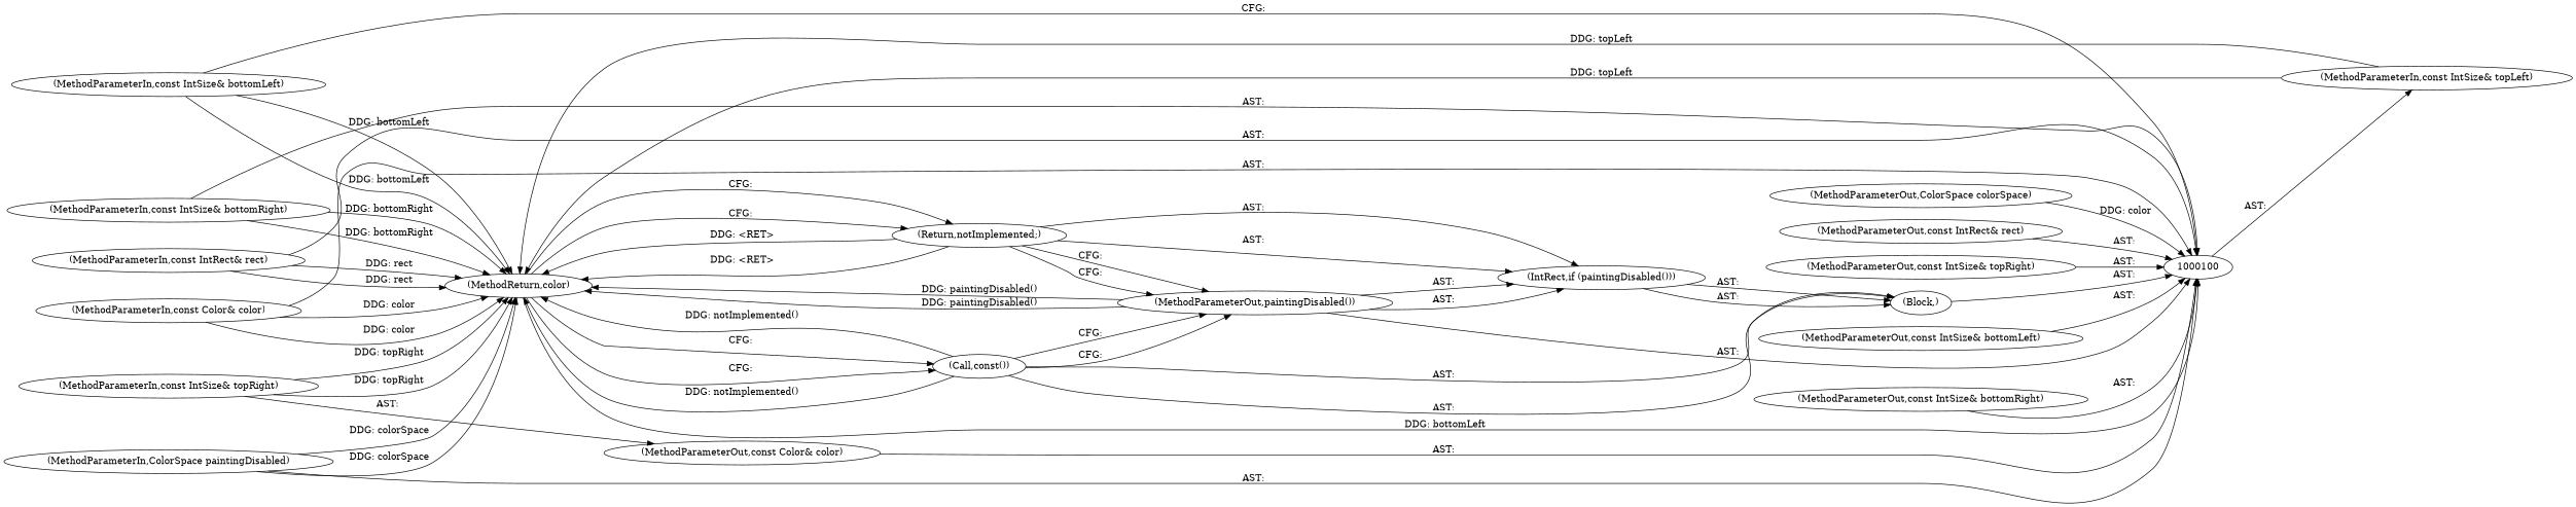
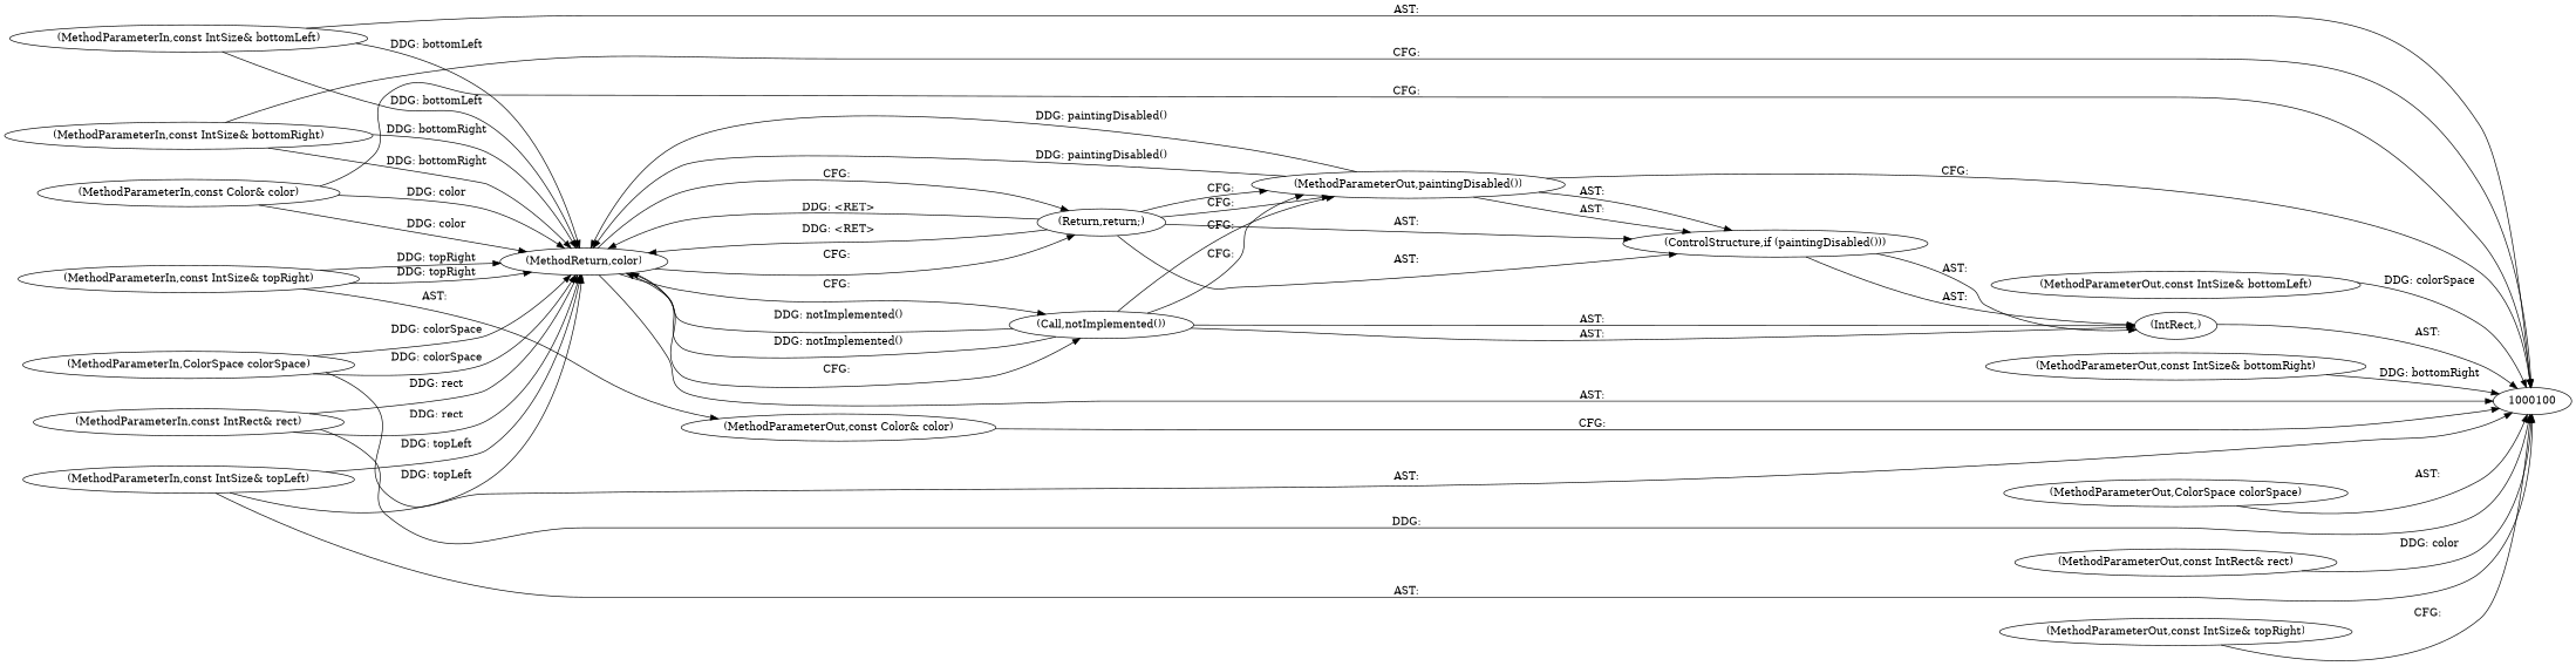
  digraph {
    rankdir=LR
    n1 [label="(MethodReturn,color)"]
-   n2 [label="(Return,notImplemented;)"]
-   n3 [label="(Call,const())"]
+   n2 [label="(Return,return;)"]
+   n3 [label="(Call,notImplemented())"]
    1000100
-   n5 [label="(IntRect,if (paintingDisabled()))"]
+   n5 [label="(ControlStructure,if (paintingDisabled()))"]
    n6 [label="(MethodParameterOut,paintingDisabled())"]
-   n7 [label="(Block,)"]
+   n7 [label="(IntRect,)"]
    n8 [label="(MethodParameterIn,const IntSize& bottomLeft)"]
    n9 [label="(MethodParameterOut,const IntSize& bottomLeft)"]
    n10 [label="(MethodParameterIn,const IntSize& bottomRight)"]
    n11 [label="(MethodParameterOut,const IntSize& bottomRight)"]
    n12 [label="(MethodParameterIn,const Color& color)"]
    n13 [label="(MethodParameterOut,const Color& color)"]
-   n14 [label="(MethodParameterIn,ColorSpace paintingDisabled)"]
+   n14 [label="(MethodParameterIn,ColorSpace colorSpace)"]
    n15 [label="(MethodParameterOut,ColorSpace colorSpace)"]
    n16 [label="(MethodParameterIn,const IntRect& rect)"]
    n17 [label="(MethodParameterOut,const IntRect& rect)"]
    n18 [label="(MethodParameterIn,const IntSize& topLeft)"]
    n19 [label="(MethodParameterIn,const IntSize& topRight)"]
    n20 [label="(MethodParameterOut,const IntSize& topRight)"]
    n1 -> n2 [label="CFG: "]
    n1 -> n2 [label="CFG: "]
    n1 -> n3 [label="CFG: "]
    n1 -> n3 [label="CFG: "]
-   n1 -> 1000100 [label="DDG: bottomLeft"]
+   n1 -> 1000100 [label="AST: "]
    n2 -> n1 [label="DDG: <RET>"]
    n2 -> n1 [label="DDG: <RET>"]
    n2 -> n5 [label="AST: "]
    n2 -> n5 [label="AST: "]
    n2 -> n6 [label="CFG: "]
    n2 -> n6 [label="CFG: "]
    n3 -> n1 [label="DDG: notImplemented()"]
    n3 -> n1 [label="DDG: notImplemented()"]
    n3 -> n6 [label="CFG: "]
    n3 -> n6 [label="CFG: "]
    n3 -> n7 [label="AST: "]
    n3 -> n7 [label="AST: "]
    n5 -> n7 [label="AST: "]
    n5 -> n7 [label="AST: "]
    n6 -> n1 [label="DDG: paintingDisabled()"]
    n6 -> n1 [label="DDG: paintingDisabled()"]
-   n6 -> 1000100 [label="AST: "]
+   n6 -> 1000100 [label="CFG: "]
    n6 -> n5 [label="AST: "]
    n6 -> n5 [label="AST: "]
    n7 -> 1000100 [label="AST: "]
    n8 -> n1 [label="DDG: bottomLeft"]
    n8 -> n1 [label="DDG: bottomLeft"]
-   n8 -> 1000100 [label="CFG: "]
-   n9 -> 1000100 [label="AST: "]
+   n8 -> 1000100 [label="AST: "]
+   n9 -> 1000100 [label="DDG: colorSpace"]
    n10 -> n1 [label="DDG: bottomRight"]
    n10 -> n1 [label="DDG: bottomRight"]
-   n10 -> 1000100 [label="AST: "]
-   n11 -> 1000100 [label="AST: "]
+   n10 -> 1000100 [label="CFG: "]
+   n11 -> 1000100 [label="DDG: bottomRight"]
    n12 -> n1 [label="DDG: color"]
    n12 -> n1 [label="DDG: color"]
-   n12 -> 1000100 [label="AST: "]
-   n13 -> 1000100 [label="AST: "]
+   n12 -> 1000100 [label="CFG: "]
+   n13 -> 1000100 [label="CFG: "]
    n14 -> n1 [label="DDG: colorSpace"]
    n14 -> n1 [label="DDG: colorSpace"]
    n14 -> 1000100 [label="AST: "]
-   n15 -> 1000100 [label="DDG: color"]
+   n15 -> 1000100 [label="AST: "]
    n16 -> n1 [label="DDG: rect"]
    n16 -> n1 [label="DDG: rect"]
-   n16 -> 1000100 [label="AST: "]
-   n17 -> 1000100 [label="AST: "]
+   n16 -> 1000100 [label="DDG: "]
+   n17 -> 1000100 [label="DDG: color"]
    n18 -> n1 [label="DDG: topLeft"]
    n18 -> n1 [label="DDG: topLeft"]
-   1000100 -> n18 [label="AST: "]
+   n18 -> 1000100 [label="AST: "]
    n19 -> n1 [label="DDG: topRight"]
    n19 -> n1 [label="DDG: topRight"]
    n19 -> n13 [label="AST: "]
-   n20 -> 1000100 [label="AST: "]
+   n20 -> 1000100 [label="CFG: "]
  }
